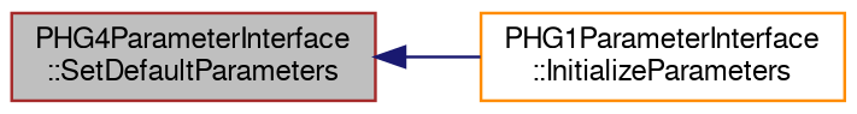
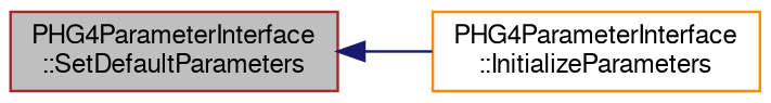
  digraph {
    rankdir=LR
    node [fontname=FreeSans fontsize=10 shape=record]
    n1 [color=brown fillcolor=grey75 fontcolor=black height=0.2 label="PHG4ParameterInterface\l::SetDefaultParameters" style=filled width=0.4]
-   n2 [color=darkorange height=0.2 label="PHG1ParameterInterface\l::InitializeParameters" width=0.4]
+   n2 [color=darkorange height=0.2 label="PHG4ParameterInterface\l::InitializeParameters" width=0.4]
    n1 -> n2 [color=midnightblue dir=back fontname=FreeSans fontsize=10 labelfontname=FreeSans labelfontsize=10 style=solid]
  }
